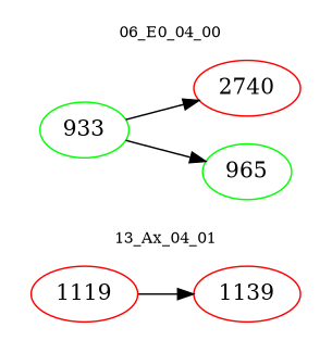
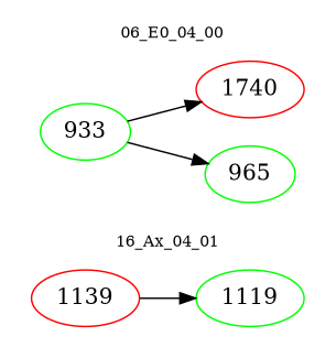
  digraph {
    rankdir=LR
    node [color=green]
    edge [color=black]
-   n1 [color=red label=1119]
+   n1 [label=1119]
    n2 [color=red label=1139]
    n3 [label=933]
    n4 [label=965]
-   n5 [color=red label=2740]
+   n5 [color=red label=1740]
    subgraph cluster_1 {
      color=white
      fontsize=10
-     label="13_Ax_04_01"
+     label="16_Ax_04_01"
      n1
      n2
    }
    subgraph cluster_2 {
      color=white
      fontsize=10
      label="06_E0_04_00"
      n3
      n4
      n5
    }
-   n1 -> n2
+   n2 -> n1
    n3 -> n4
    n3 -> n5
  }
